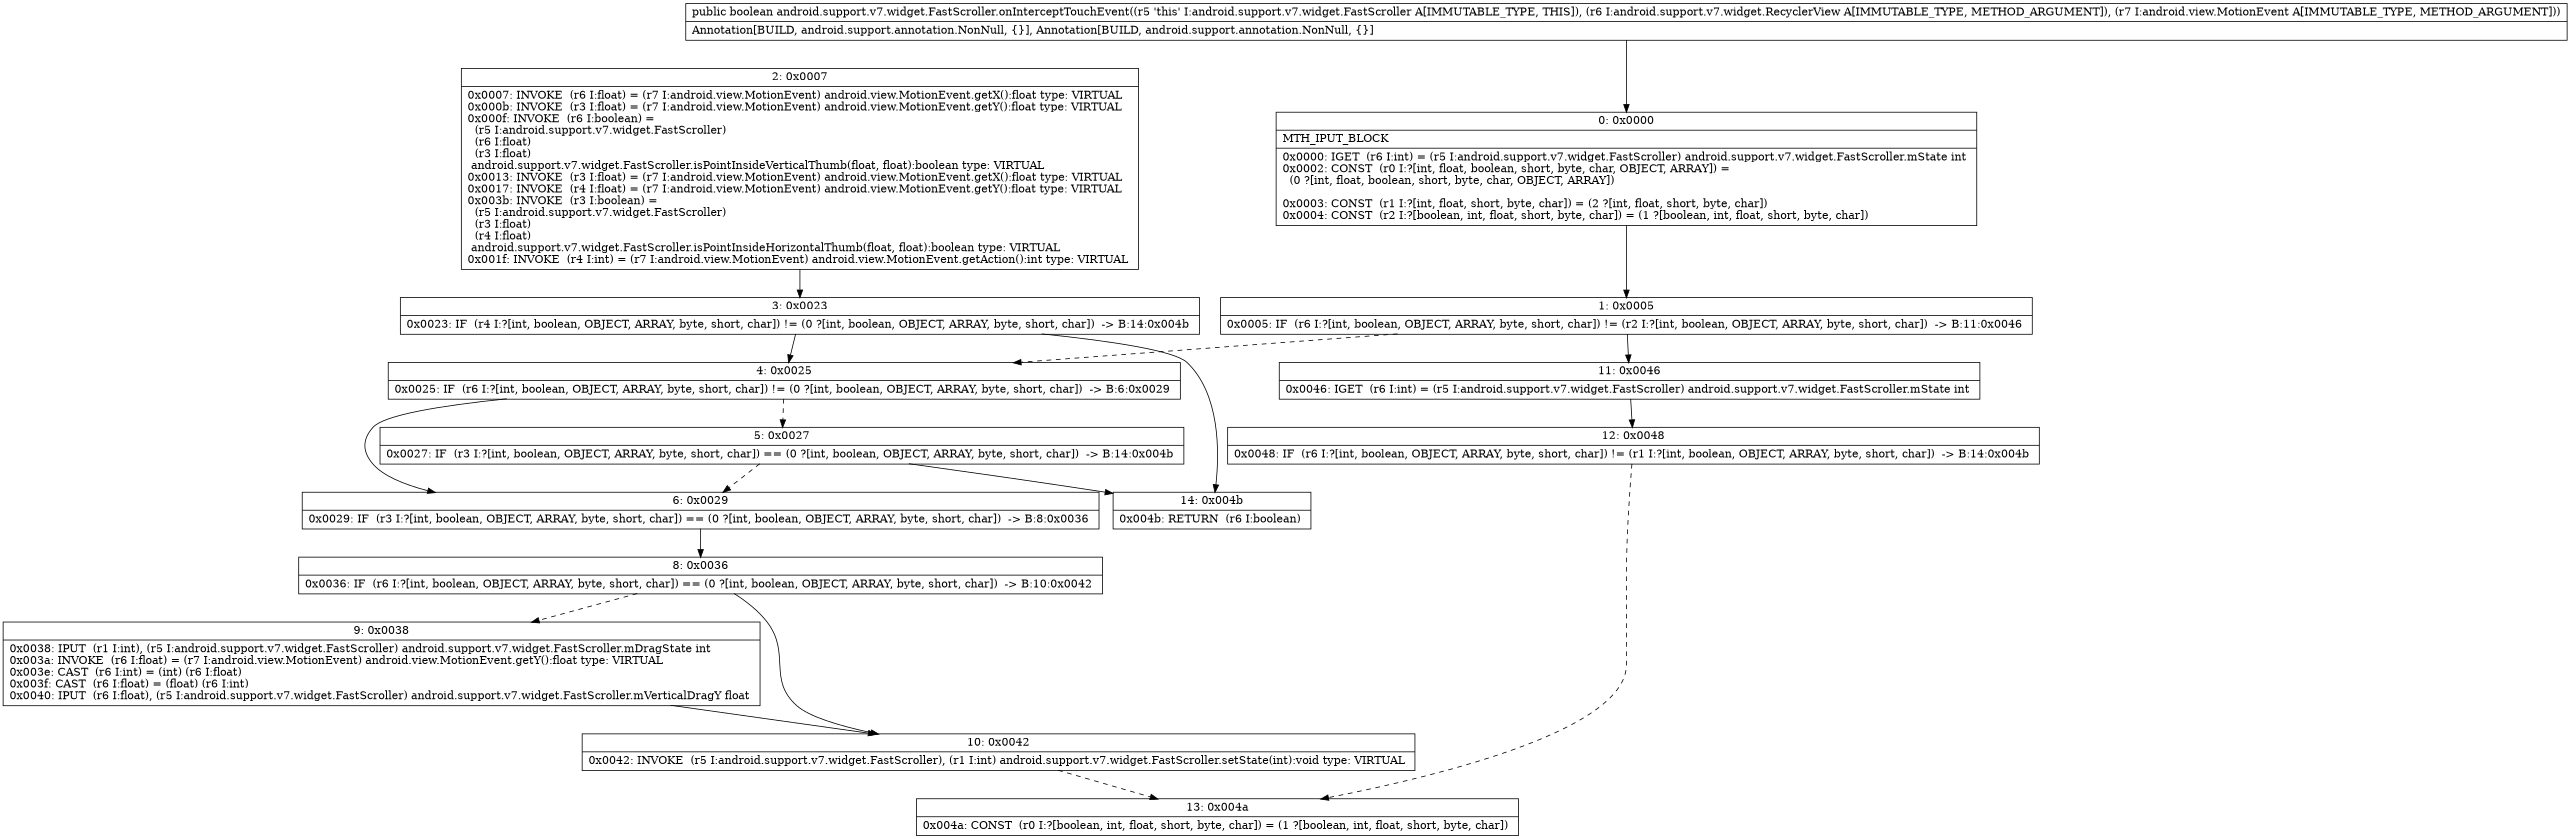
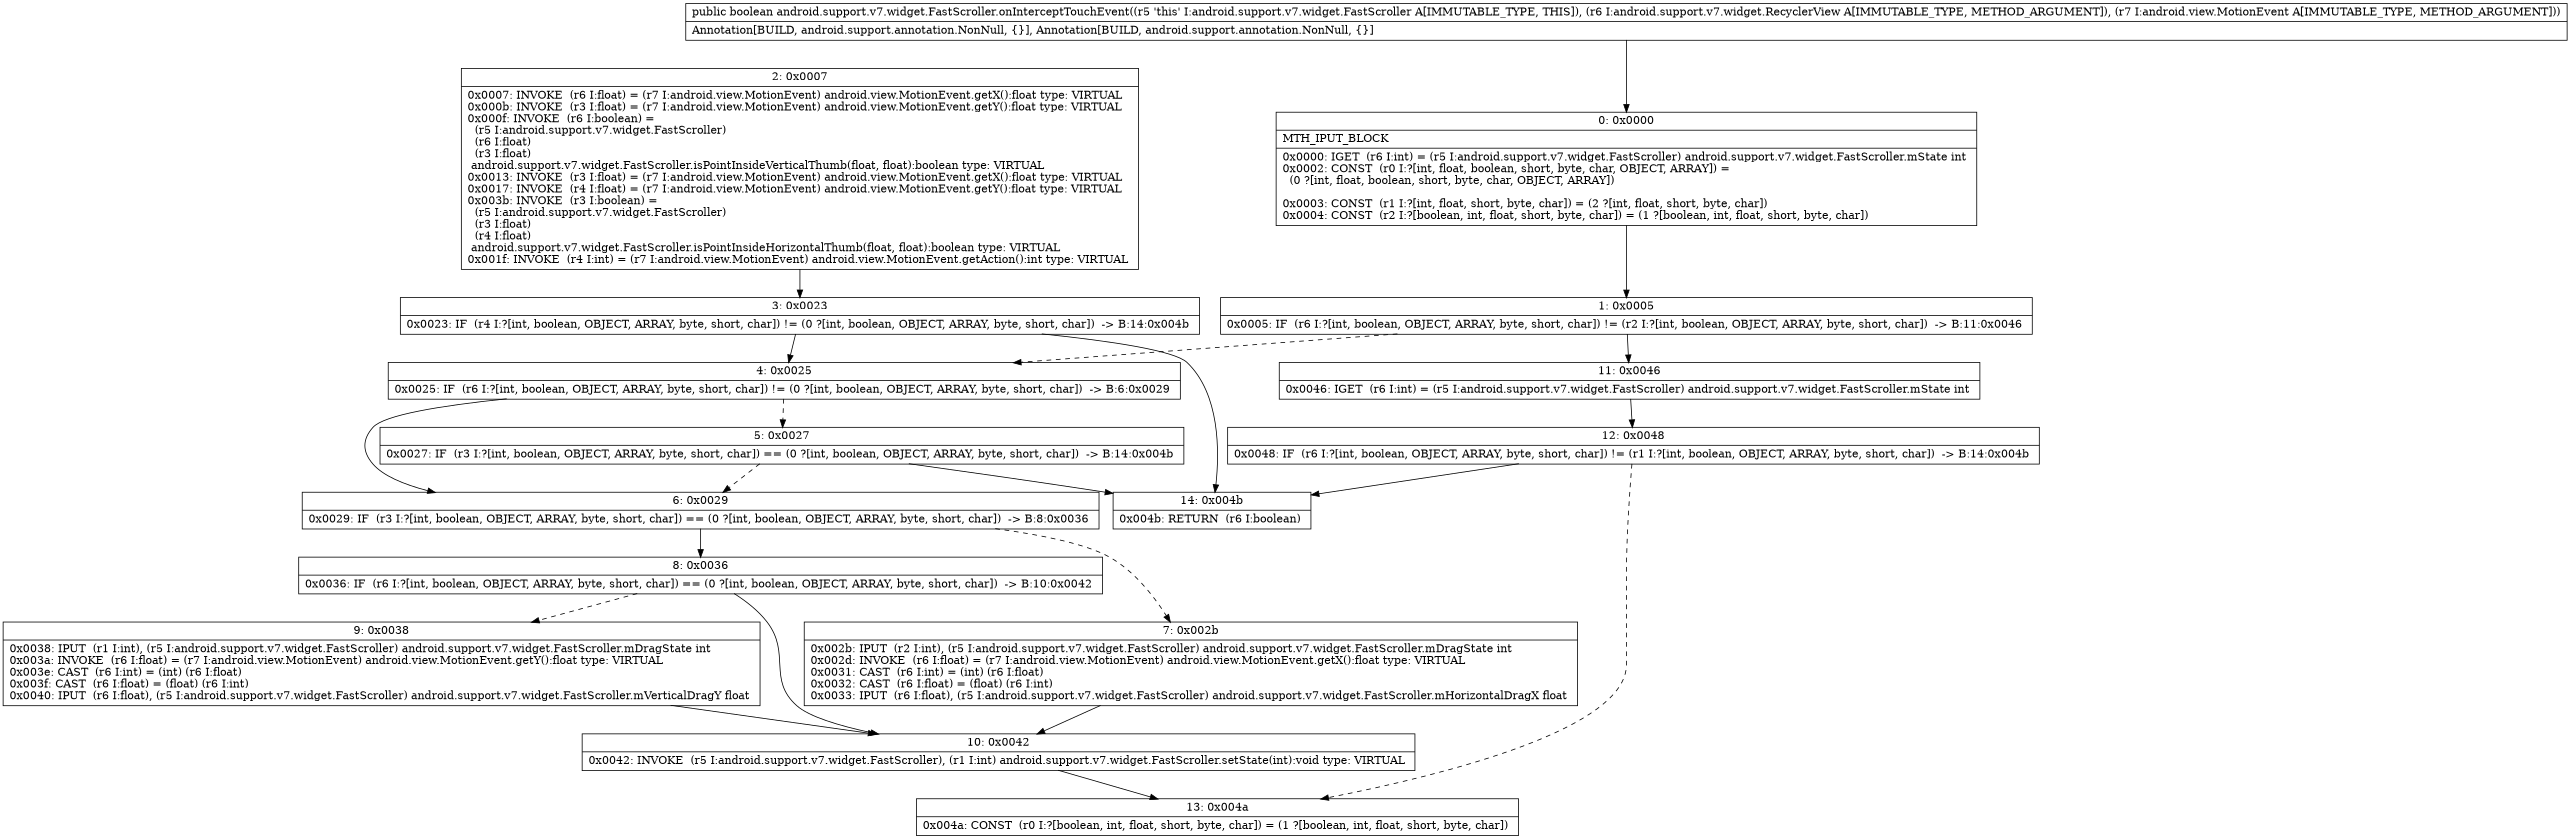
  digraph {
    node [shape=record]
    n1 [label="{0\:\ 0x0000|MTH_IPUT_BLOCK\l|0x0000: IGET  (r6 I:int) = (r5 I:android.support.v7.widget.FastScroller) android.support.v7.widget.FastScroller.mState int \l0x0002: CONST  (r0 I:?[int, float, boolean, short, byte, char, OBJECT, ARRAY]) = \l  (0 ?[int, float, boolean, short, byte, char, OBJECT, ARRAY])\l \l0x0003: CONST  (r1 I:?[int, float, short, byte, char]) = (2 ?[int, float, short, byte, char]) \l0x0004: CONST  (r2 I:?[boolean, int, float, short, byte, char]) = (1 ?[boolean, int, float, short, byte, char]) \l}"]
    n2 [label="{1\:\ 0x0005|0x0005: IF  (r6 I:?[int, boolean, OBJECT, ARRAY, byte, short, char]) != (r2 I:?[int, boolean, OBJECT, ARRAY, byte, short, char])  \-\> B:11:0x0046 \l}"]
    n3 [label="{11\:\ 0x0046|0x0046: IGET  (r6 I:int) = (r5 I:android.support.v7.widget.FastScroller) android.support.v7.widget.FastScroller.mState int \l}"]
    n4 [label="{4\:\ 0x0025|0x0025: IF  (r6 I:?[int, boolean, OBJECT, ARRAY, byte, short, char]) != (0 ?[int, boolean, OBJECT, ARRAY, byte, short, char])  \-\> B:6:0x0029 \l}"]
    n5 [label="{2\:\ 0x0007|0x0007: INVOKE  (r6 I:float) = (r7 I:android.view.MotionEvent) android.view.MotionEvent.getX():float type: VIRTUAL \l0x000b: INVOKE  (r3 I:float) = (r7 I:android.view.MotionEvent) android.view.MotionEvent.getY():float type: VIRTUAL \l0x000f: INVOKE  (r6 I:boolean) = \l  (r5 I:android.support.v7.widget.FastScroller)\l  (r6 I:float)\l  (r3 I:float)\l android.support.v7.widget.FastScroller.isPointInsideVerticalThumb(float, float):boolean type: VIRTUAL \l0x0013: INVOKE  (r3 I:float) = (r7 I:android.view.MotionEvent) android.view.MotionEvent.getX():float type: VIRTUAL \l0x0017: INVOKE  (r4 I:float) = (r7 I:android.view.MotionEvent) android.view.MotionEvent.getY():float type: VIRTUAL \l0x003b: INVOKE  (r3 I:boolean) = \l  (r5 I:android.support.v7.widget.FastScroller)\l  (r3 I:float)\l  (r4 I:float)\l android.support.v7.widget.FastScroller.isPointInsideHorizontalThumb(float, float):boolean type: VIRTUAL \l0x001f: INVOKE  (r4 I:int) = (r7 I:android.view.MotionEvent) android.view.MotionEvent.getAction():int type: VIRTUAL \l}"]
    n6 [label="{3\:\ 0x0023|0x0023: IF  (r4 I:?[int, boolean, OBJECT, ARRAY, byte, short, char]) != (0 ?[int, boolean, OBJECT, ARRAY, byte, short, char])  \-\> B:14:0x004b \l}"]
    n7 [label="{12\:\ 0x0048|0x0048: IF  (r6 I:?[int, boolean, OBJECT, ARRAY, byte, short, char]) != (r1 I:?[int, boolean, OBJECT, ARRAY, byte, short, char])  \-\> B:14:0x004b \l}"]
    n8 [label="{14\:\ 0x004b|0x004b: RETURN  (r6 I:boolean) \l}"]
    n9 [label="{5\:\ 0x0027|0x0027: IF  (r3 I:?[int, boolean, OBJECT, ARRAY, byte, short, char]) == (0 ?[int, boolean, OBJECT, ARRAY, byte, short, char])  \-\> B:14:0x004b \l}"]
    n10 [label="{6\:\ 0x0029|0x0029: IF  (r3 I:?[int, boolean, OBJECT, ARRAY, byte, short, char]) == (0 ?[int, boolean, OBJECT, ARRAY, byte, short, char])  \-\> B:8:0x0036 \l}"]
+   n11 [label="{7\:\ 0x002b|0x002b: IPUT  (r2 I:int), (r5 I:android.support.v7.widget.FastScroller) android.support.v7.widget.FastScroller.mDragState int \l0x002d: INVOKE  (r6 I:float) = (r7 I:android.view.MotionEvent) android.view.MotionEvent.getX():float type: VIRTUAL \l0x0031: CAST  (r6 I:int) = (int) (r6 I:float) \l0x0032: CAST  (r6 I:float) = (float) (r6 I:int) \l0x0033: IPUT  (r6 I:float), (r5 I:android.support.v7.widget.FastScroller) android.support.v7.widget.FastScroller.mHorizontalDragX float \l}"]
    n12 [label="{8\:\ 0x0036|0x0036: IF  (r6 I:?[int, boolean, OBJECT, ARRAY, byte, short, char]) == (0 ?[int, boolean, OBJECT, ARRAY, byte, short, char])  \-\> B:10:0x0042 \l}"]
    n13 [label="{10\:\ 0x0042|0x0042: INVOKE  (r5 I:android.support.v7.widget.FastScroller), (r1 I:int) android.support.v7.widget.FastScroller.setState(int):void type: VIRTUAL \l}"]
    n14 [label="{9\:\ 0x0038|0x0038: IPUT  (r1 I:int), (r5 I:android.support.v7.widget.FastScroller) android.support.v7.widget.FastScroller.mDragState int \l0x003a: INVOKE  (r6 I:float) = (r7 I:android.view.MotionEvent) android.view.MotionEvent.getY():float type: VIRTUAL \l0x003e: CAST  (r6 I:int) = (int) (r6 I:float) \l0x003f: CAST  (r6 I:float) = (float) (r6 I:int) \l0x0040: IPUT  (r6 I:float), (r5 I:android.support.v7.widget.FastScroller) android.support.v7.widget.FastScroller.mVerticalDragY float \l}"]
    n15 [label="{13\:\ 0x004a|0x004a: CONST  (r0 I:?[boolean, int, float, short, byte, char]) = (1 ?[boolean, int, float, short, byte, char]) \l}"]
    n16 [label="{public boolean android.support.v7.widget.FastScroller.onInterceptTouchEvent((r5 'this' I:android.support.v7.widget.FastScroller A[IMMUTABLE_TYPE, THIS]), (r6 I:android.support.v7.widget.RecyclerView A[IMMUTABLE_TYPE, METHOD_ARGUMENT]), (r7 I:android.view.MotionEvent A[IMMUTABLE_TYPE, METHOD_ARGUMENT]))  | Annotation[BUILD, android.support.annotation.NonNull, \{\}], Annotation[BUILD, android.support.annotation.NonNull, \{\}]\l}"]
    n1 -> n2
    n2 -> n3
    n2 -> n4 [style=dashed]
    n3 -> n7
    n4 -> n9 [style=dashed]
    n4 -> n10
    n5 -> n6
    n6 -> n4 [style=solid]
    n6 -> n8
+   n7 -> n8
    n7 -> n15 [style=dashed]
    n9 -> n8
    n9 -> n10 [style=dashed]
+   n10 -> n11 [style=dashed]
    n10 -> n12
+   n11 -> n13
    n12 -> n13
    n12 -> n14 [style=dashed]
-   n13 -> n15 [style=dashed]
+   n13 -> n15
    n14 -> n13
    n16 -> n1
  }
